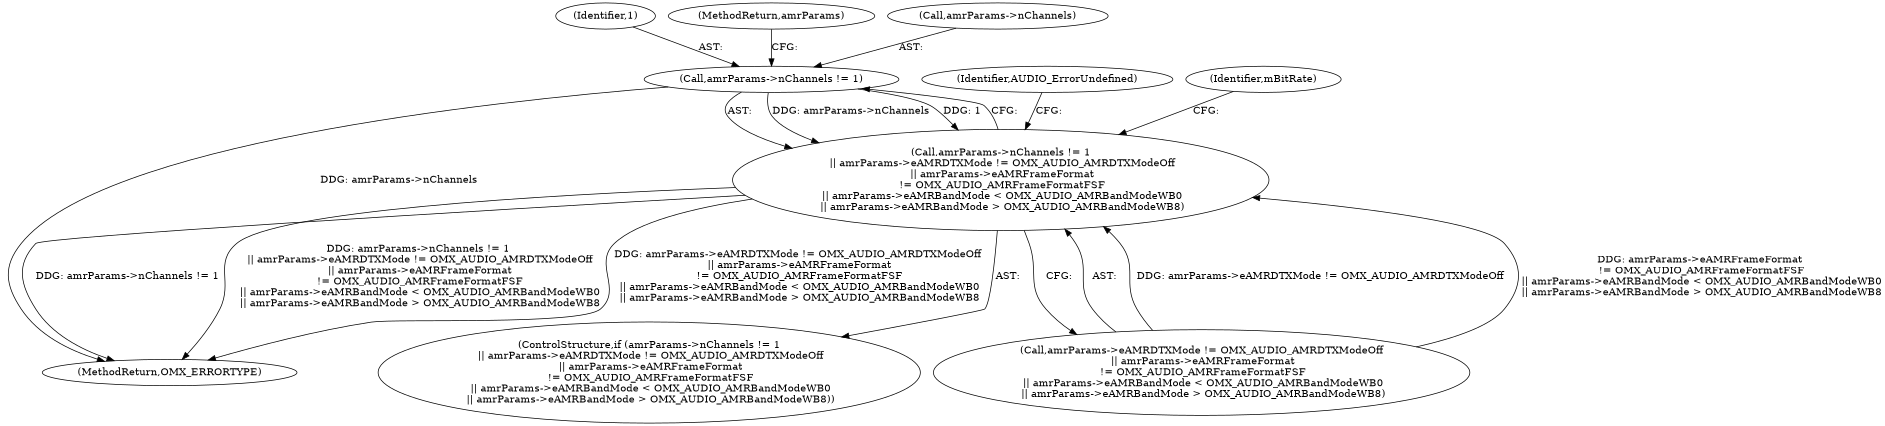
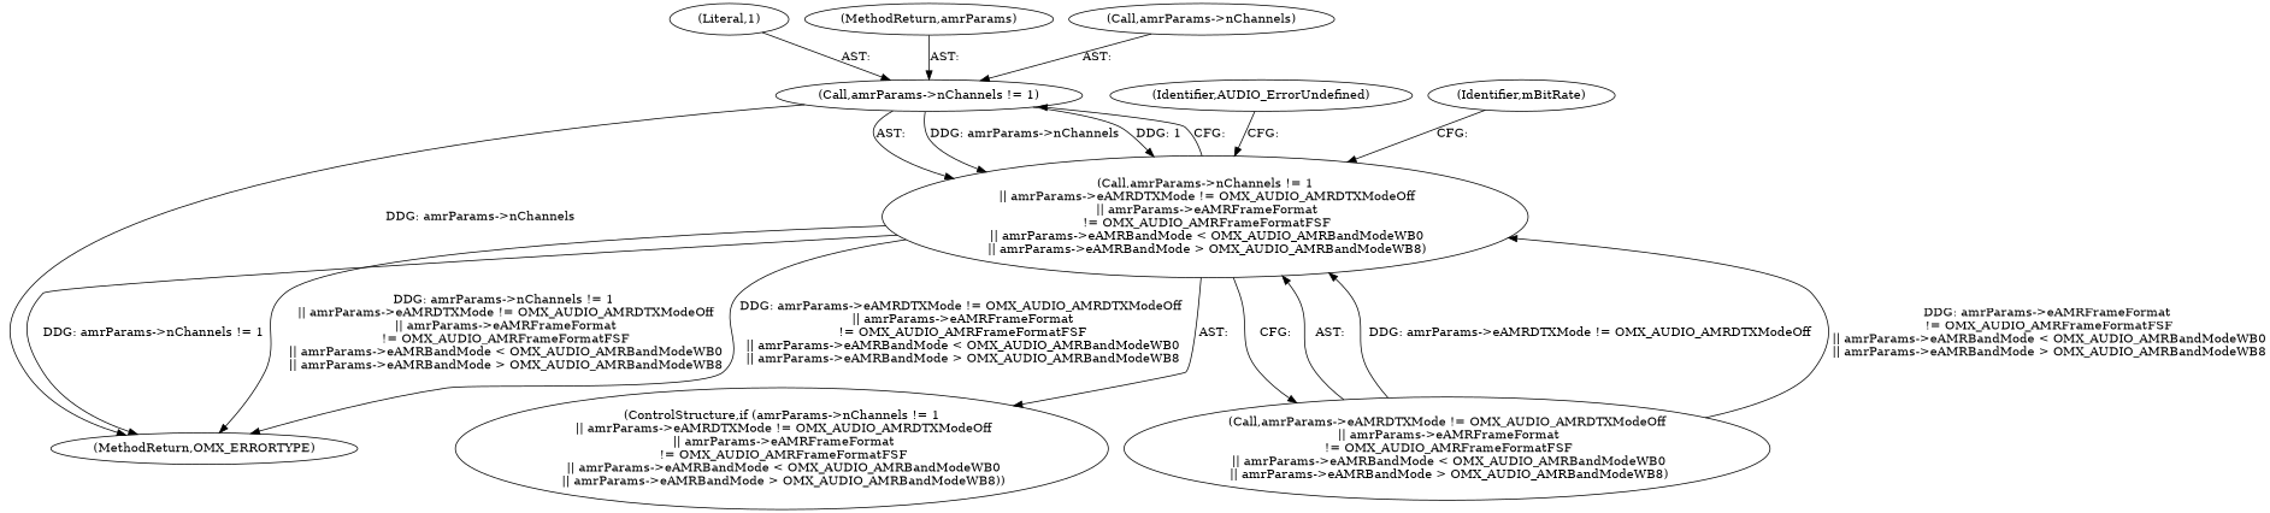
  digraph {
    n1 [label="(Call,amrParams->nChannels != 1)"]
    n2 [label="(Call,amrParams->nChannels != 1\n || amrParams->eAMRDTXMode != OMX_AUDIO_AMRDTXModeOff\n || amrParams->eAMRFrameFormat\n != OMX_AUDIO_AMRFrameFormatFSF\n || amrParams->eAMRBandMode < OMX_AUDIO_AMRBandModeWB0\n || amrParams->eAMRBandMode > OMX_AUDIO_AMRBandModeWB8)"]
    n3 [label="(MethodReturn,OMX_ERRORTYPE)"]
    n4 [label="(ControlStructure,if (amrParams->nChannels != 1\n || amrParams->eAMRDTXMode != OMX_AUDIO_AMRDTXModeOff\n || amrParams->eAMRFrameFormat\n != OMX_AUDIO_AMRFrameFormatFSF\n || amrParams->eAMRBandMode < OMX_AUDIO_AMRBandModeWB0\n || amrParams->eAMRBandMode > OMX_AUDIO_AMRBandModeWB8))"]
    n5 [label="(Call,amrParams->eAMRDTXMode != OMX_AUDIO_AMRDTXModeOff\n || amrParams->eAMRFrameFormat\n != OMX_AUDIO_AMRFrameFormatFSF\n || amrParams->eAMRBandMode < OMX_AUDIO_AMRBandModeWB0\n || amrParams->eAMRBandMode > OMX_AUDIO_AMRBandModeWB8)"]
-   n6 [label="(Identifier,1)"]
+   n6 [label="(Literal,1)"]
    n7 [label="(Identifier,AUDIO_ErrorUndefined)"]
    n8 [label="(MethodReturn,amrParams)"]
    n9 [label="(Call,amrParams->nChannels)"]
    n10 [label="(Identifier,mBitRate)"]
    n1 -> n2 [label="AST: "]
    n1 -> n2 [label="DDG: amrParams->nChannels"]
    n1 -> n2 [label="DDG: 1"]
    n1 -> n3 [label="DDG: amrParams->nChannels"]
    n2 -> n1 [label="CFG: "]
    n2 -> n3 [label="DDG: amrParams->nChannels != 1"]
    n2 -> n3 [label="DDG: amrParams->nChannels != 1\n || amrParams->eAMRDTXMode != OMX_AUDIO_AMRDTXModeOff\n || amrParams->eAMRFrameFormat\n != OMX_AUDIO_AMRFrameFormatFSF\n || amrParams->eAMRBandMode < OMX_AUDIO_AMRBandModeWB0\n || amrParams->eAMRBandMode > OMX_AUDIO_AMRBandModeWB8"]
    n2 -> n3 [label="DDG: amrParams->eAMRDTXMode != OMX_AUDIO_AMRDTXModeOff\n || amrParams->eAMRFrameFormat\n != OMX_AUDIO_AMRFrameFormatFSF\n || amrParams->eAMRBandMode < OMX_AUDIO_AMRBandModeWB0\n || amrParams->eAMRBandMode > OMX_AUDIO_AMRBandModeWB8"]
    n2 -> n4 [label="AST: "]
    n2 -> n5 [label="CFG: "]
    n5 -> n2 [label="AST: "]
    n5 -> n2 [label="DDG: amrParams->eAMRDTXMode != OMX_AUDIO_AMRDTXModeOff"]
    n5 -> n2 [label="DDG: amrParams->eAMRFrameFormat\n != OMX_AUDIO_AMRFrameFormatFSF\n || amrParams->eAMRBandMode < OMX_AUDIO_AMRBandModeWB0\n || amrParams->eAMRBandMode > OMX_AUDIO_AMRBandModeWB8"]
    n6 -> n1 [label="AST: "]
    n7 -> n2 [label="CFG: "]
-   n8 -> n1 [label="CFG: "]
+   n8 -> n1 [label="AST: "]
    n9 -> n1 [label="AST: "]
    n10 -> n2 [label="CFG: "]
  }
